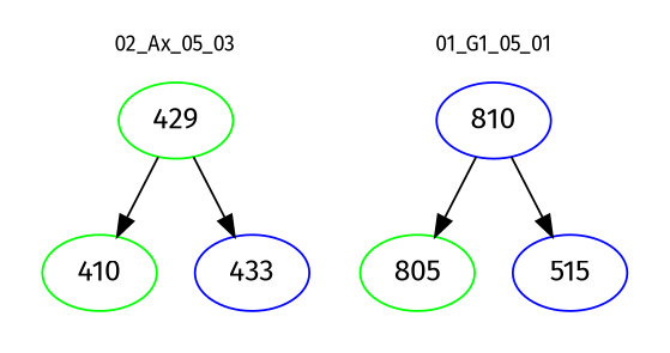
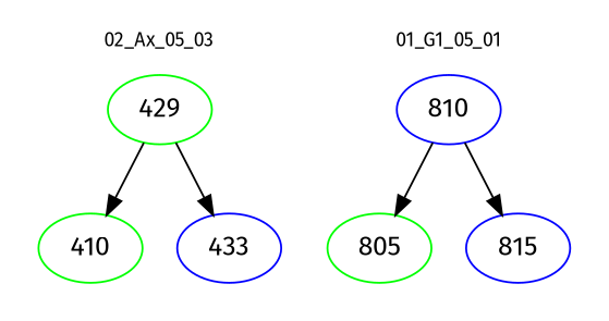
  digraph {
    fontname="Fira Sans"
    node [color=green fontname="Fira Sans"]
    edge [color=black fontname="Fira Sans"]
    n1 [label=429]
    n2 [label=410]
    n3 [color=blue label=433]
    n4 [color=blue label=810]
    n5 [label=805]
-   n6 [color=blue label=515]
+   n6 [color=blue label=815]
    subgraph cluster_1 {
      color=white
      fontsize=10
      label="02_Ax_05_03"
      n1
      n2
      n3
    }
    subgraph cluster_2 {
      color=white
      fontsize=10
      label="01_G1_05_01"
      n4
      n5
      n6
    }
    n1 -> n2
    n1 -> n3
    n4 -> n5
    n4 -> n6
  }
